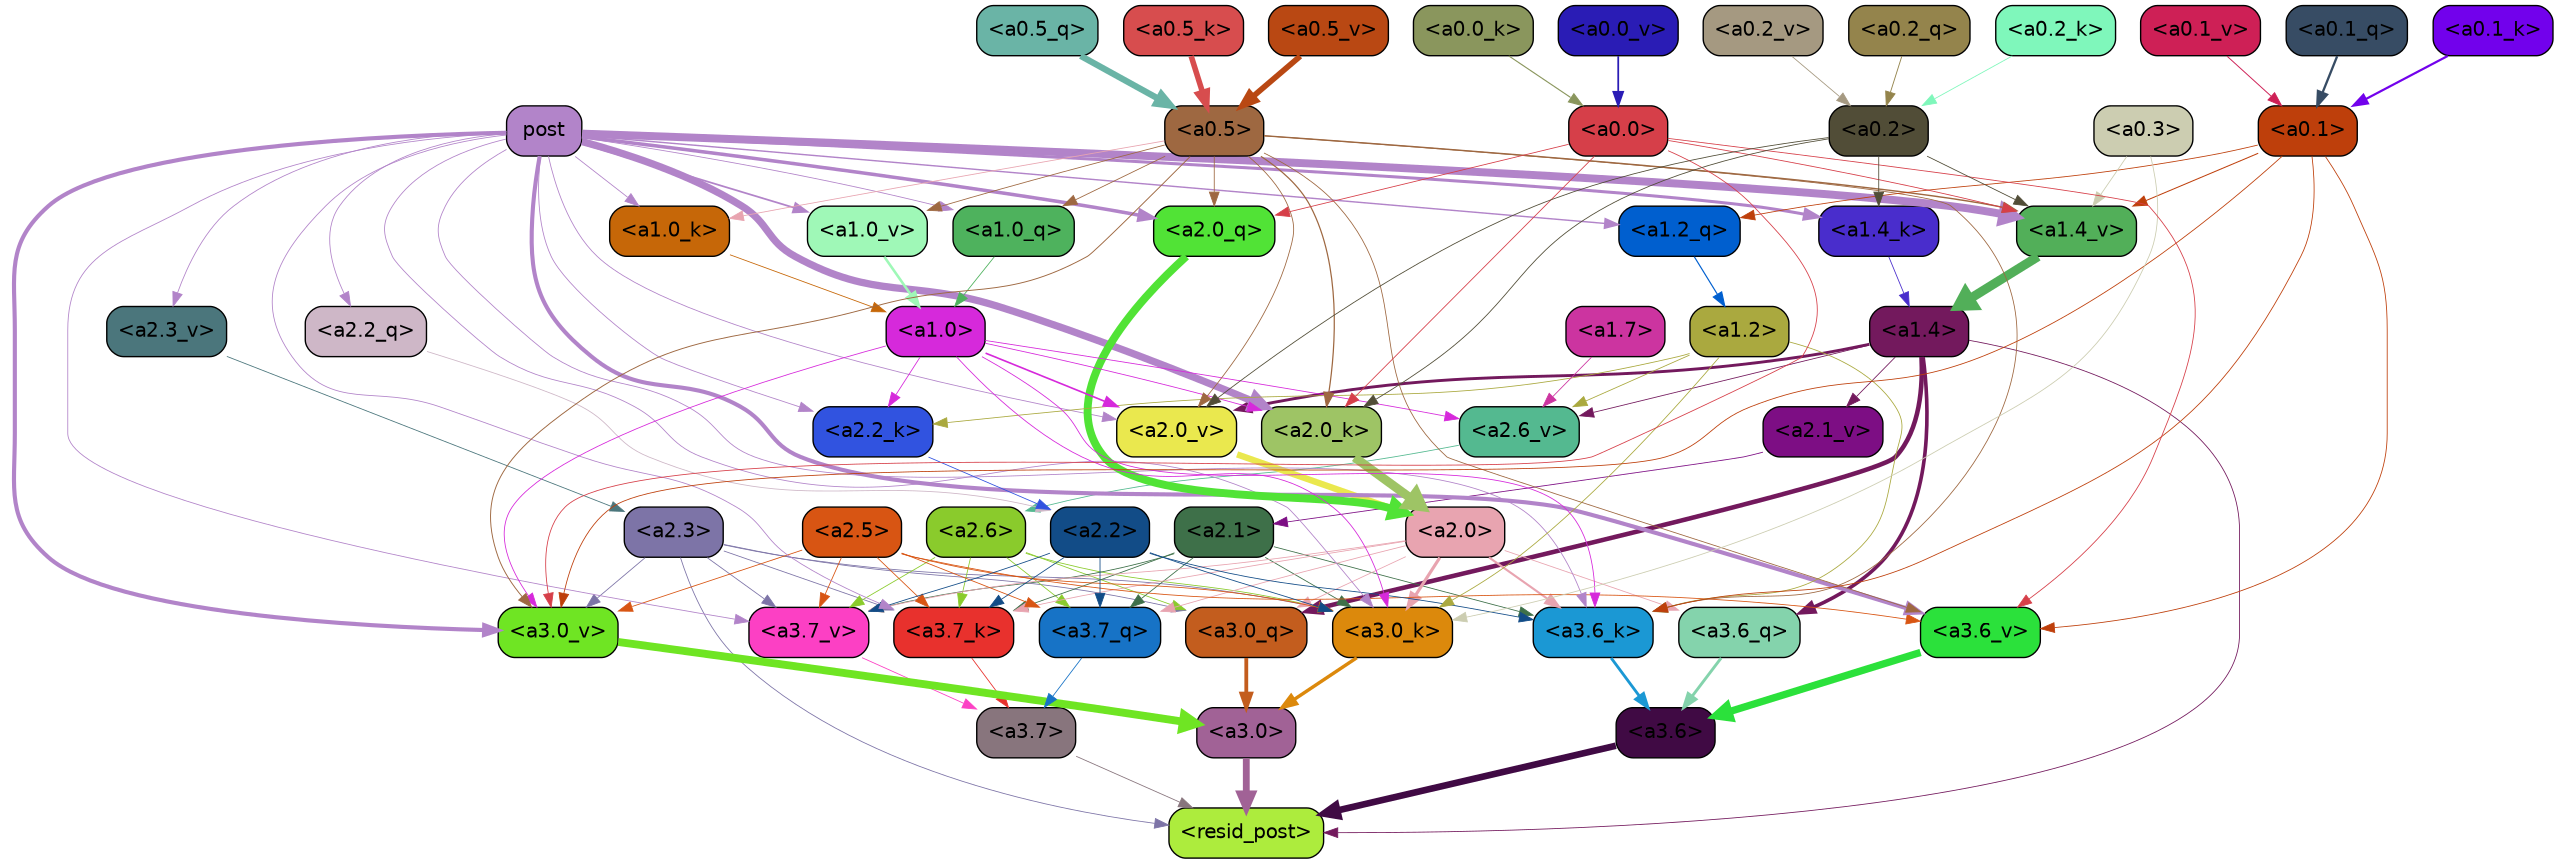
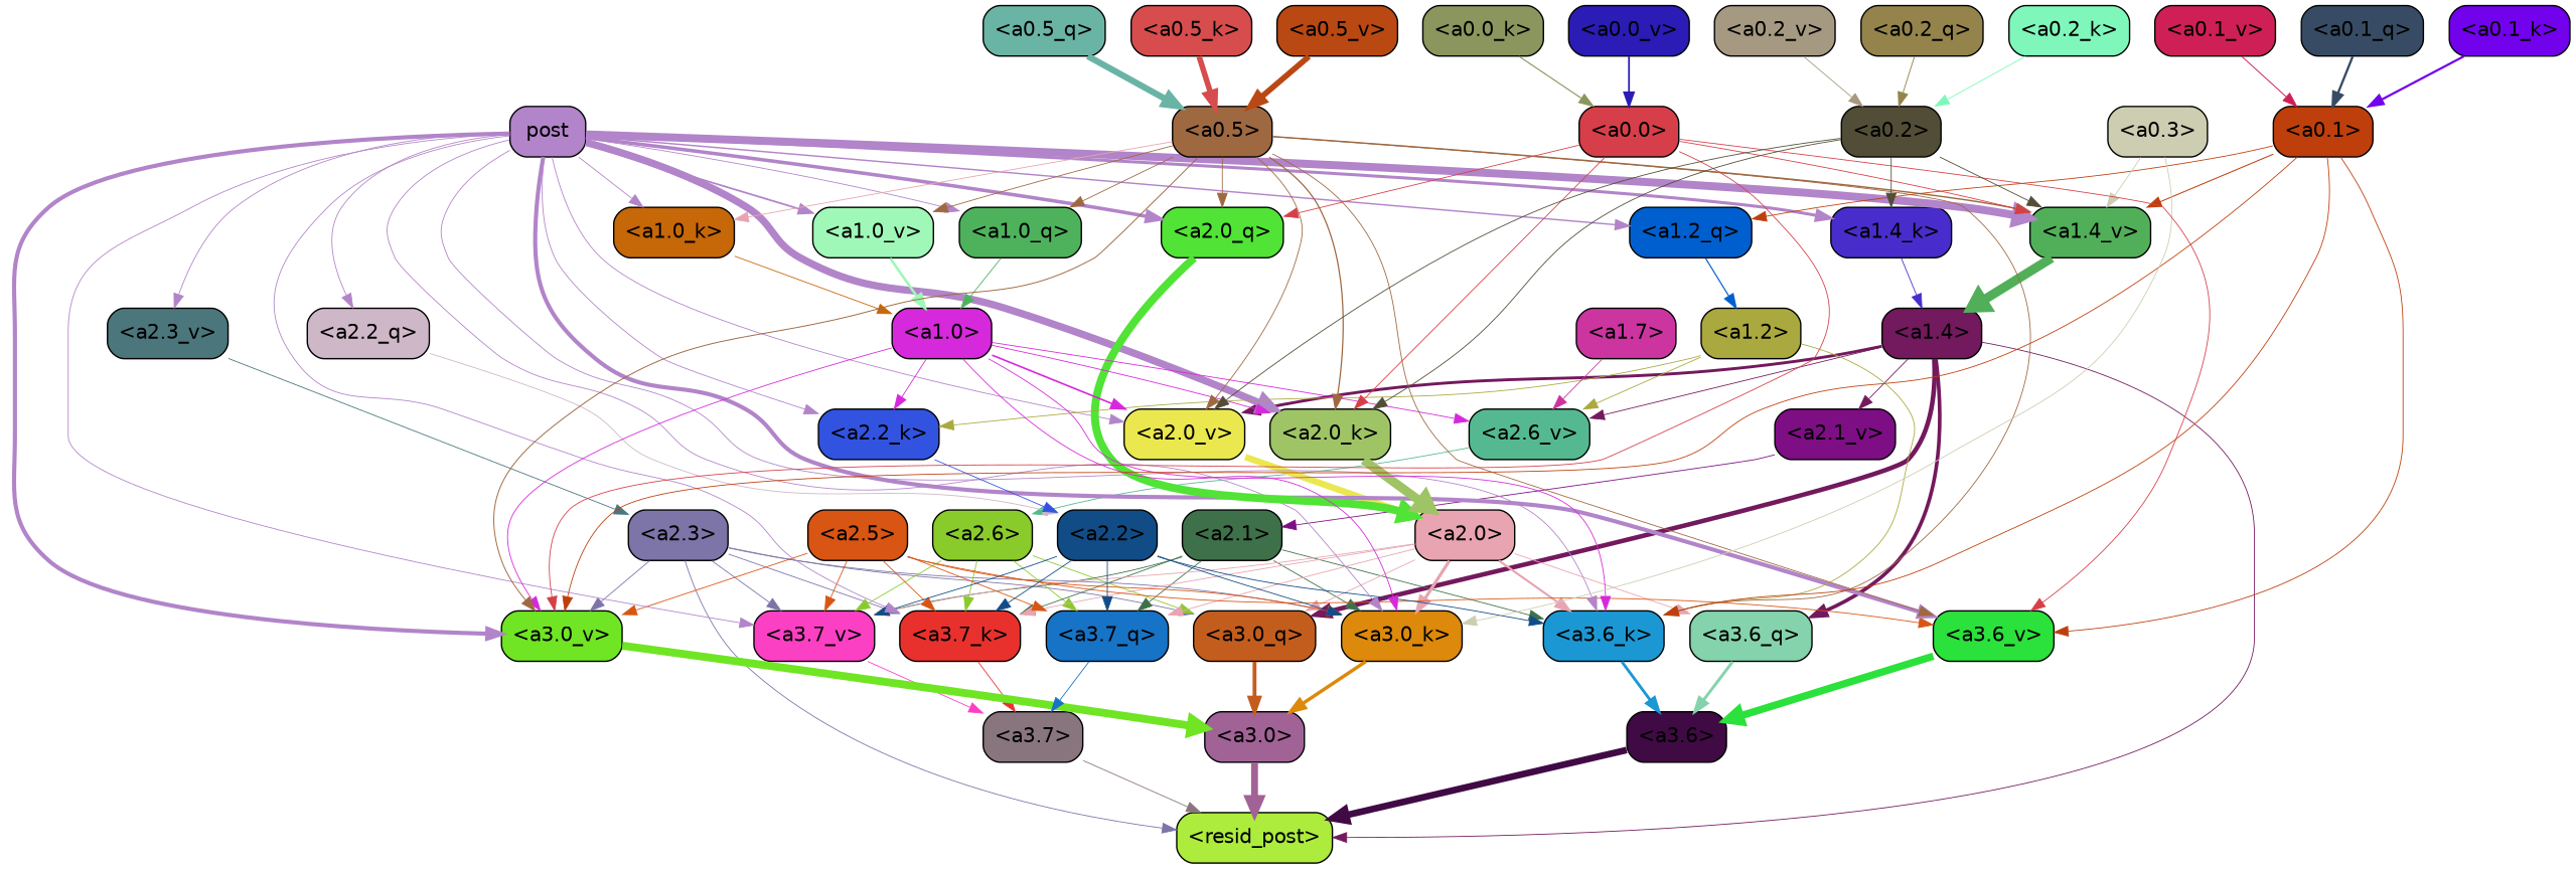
  strict digraph {
    fontname="DejaVu Sans"
    splines=true
    node [color=black fontname="DejaVu Sans" shape=box style="filled, rounded"]
    edge [color="#b284c9" fontname="DejaVu Sans" penwidth=0.6]
    "<a3.7>" [fillcolor="#88757d"]
    "<resid_post>" [fillcolor="#adec3d"]
    "<a3.6>" [fillcolor="#400a44"]
    "<a3.0>" [fillcolor="#a16296"]
    "<a2.3>" [fillcolor="#7d74a7"]
    "<a3.0_q>" [fillcolor="#c35d1e"]
    "<a3.7_k>" [fillcolor="#e8312d"]
    "<a3.0_k>" [fillcolor="#dc890c"]
    "<a3.7_v>" [fillcolor="#fc40c4"]
    "<a3.0_v>" [fillcolor="#6fe523"]
    "<a3.7_q>" [fillcolor="#1773c6"]
    "<a1.4>" [fillcolor="#73195d"]
    "<a3.6_q>" [fillcolor="#84d3ac"]
    "<a2.6_v>" [fillcolor="#54b990"]
    "<a2.1_v>" [fillcolor="#7d0e84"]
    "<a2.0_v>" [fillcolor="#eae84e"]
    "<a2.6>" [fillcolor="#8acb2c"]
    "<a2.1>" [fillcolor="#3e7049"]
    "<a2.0>" [fillcolor="#e8a4b0"]
    "<a3.6_k>" [fillcolor="#1b98d4"]
    "<a3.6_v>" [fillcolor="#2be13b"]
    "<a2.5>" [fillcolor="#d85513"]
    "<a2.2>" [fillcolor="#124c87"]
    n24 [fillcolor="#b284c9" label=post]
    "<a2.2_q>" [fillcolor="#ceb7c7"]
    "<a2.0_q>" [fillcolor="#51e336"]
    "<a2.2_k>" [fillcolor="#3153e0"]
    "<a2.0_k>" [fillcolor="#9ec465"]
    "<a2.3_v>" [fillcolor="#4b767c"]
    "<a1.2_q>" [fillcolor="#005fcf"]
    "<a1.0_q>" [fillcolor="#4eb25d"]
    "<a1.4_k>" [fillcolor="#492dcc"]
    "<a1.0_k>" [fillcolor="#c66708"]
    "<a1.4_v>" [fillcolor="#52af59"]
    "<a1.0_v>" [fillcolor="#9ff8b7"]
    "<a1.2>" [fillcolor="#aaa93f"]
    "<a1.0>" [fillcolor="#d629db"]
    "<a0.5>" [fillcolor="#9e6841"]
    "<a0.1>" [fillcolor="#be3f0b"]
    "<a0.3>" [fillcolor="#cccdb1"]
    "<a0.0>" [fillcolor="#d63f49"]
    "<a0.2>" [fillcolor="#514d37"]
    "<a1.7>" [fillcolor="#cc34a0"]
    "<a0.5_q>" [fillcolor="#6ab4a6"]
    "<a0.2_q>" [fillcolor="#94844c"]
    "<a0.1_q>" [fillcolor="#374c64"]
    "<a0.5_k>" [fillcolor="#d74d4e"]
    "<a0.2_k>" [fillcolor="#7ff7bb"]
    "<a0.1_k>" [fillcolor="#7201ec"]
    "<a0.0_k>" [fillcolor="#8a965d"]
    "<a0.5_v>" [fillcolor="#b94813"]
    "<a0.2_v>" [fillcolor="#a59981"]
    "<a0.1_v>" [fillcolor="#ce2056"]
    "<a0.0_v>" [fillcolor="#2a1cb5"]
    "<a3.7>" -> "<resid_post>" [color="#88757d"]
    "<a3.6>" -> "<resid_post>" [color="#400a44" penwidth=4.753257989883423]
    "<a3.0>" -> "<resid_post>" [color="#a16296" penwidth=4.90053927898407]
    "<a2.3>" -> "<resid_post>" [color="#7d74a7"]
    "<a2.3>" -> "<a3.0_q>" [color="#7d74a7"]
    "<a2.3>" -> "<a3.7_k>" [color="#7d74a7"]
    "<a2.3>" -> "<a3.0_k>" [color="#7d74a7"]
    "<a2.3>" -> "<a3.7_v>" [color="#7d74a7"]
    "<a2.3>" -> "<a3.0_v>" [color="#7d74a7"]
    "<a3.0_q>" -> "<a3.0>" [color="#c35d1e" penwidth=2.7421876192092896]
    "<a3.7_k>" -> "<a3.7>" [color="#e8312d"]
    "<a3.0_k>" -> "<a3.0>" [color="#dc890c" penwidth=2.476402521133423]
    "<a3.7_v>" -> "<a3.7>" [color="#fc40c4"]
    "<a3.0_v>" -> "<a3.0>" [color="#6fe523" penwidth=5.652270674705505]
    "<a3.7_q>" -> "<a3.7>" [color="#1773c6"]
    "<a1.4>" -> "<resid_post>" [color="#73195d"]
    "<a1.4>" -> "<a3.0_q>" [color="#73195d" penwidth=3.2779015004634857]
    "<a1.4>" -> "<a3.6_q>" [color="#73195d" penwidth=2.6043437719345093]
    "<a1.4>" -> "<a2.6_v>" [color="#73195d"]
    "<a1.4>" -> "<a2.1_v>" [color="#73195d"]
    "<a1.4>" -> "<a2.0_v>" [color="#73195d" penwidth=2.089712530374527]
    "<a3.6_q>" -> "<a3.6>" [color="#84d3ac" penwidth=2.091020345687866]
    "<a2.6_v>" -> "<a2.6>" [color="#54b990"]
    "<a2.1_v>" -> "<a2.1>" [color="#7d0e84"]
    "<a2.0_v>" -> "<a2.0>" [color="#eae84e" penwidth=4.569358706474304]
    "<a2.6>" -> "<a3.0_q>" [color="#8acb2c"]
    "<a2.6>" -> "<a3.7_k>" [color="#8acb2c"]
-   "<a2.6>" -> "<a3.0_k>" [color="#8acb2c"]
    "<a2.6>" -> "<a3.7_v>" [color="#8acb2c"]
    "<a2.6>" -> "<a3.7_q>" [color="#8acb2c"]
    "<a2.1>" -> "<a3.7_k>" [color="#3e7049"]
    "<a2.1>" -> "<a3.0_k>" [color="#3e7049"]
    "<a2.1>" -> "<a3.7_v>" [color="#3e7049"]
    "<a2.1>" -> "<a3.7_q>" [color="#3e7049"]
    "<a2.1>" -> "<a3.6_k>" [color="#3e7049"]
    "<a2.0>" -> "<a3.0_q>" [color="#e8a4b0"]
    "<a2.0>" -> "<a3.7_k>" [color="#e8a4b0"]
    "<a2.0>" -> "<a3.0_k>" [color="#e8a4b0" penwidth=2.2551413774490356]
    "<a2.0>" -> "<a3.7_v>" [color="#e8a4b0"]
    "<a2.0>" -> "<a3.7_q>" [color="#e8a4b0"]
    "<a2.0>" -> "<a3.6_q>" [color="#e8a4b0"]
    "<a2.0>" -> "<a3.6_k>" [color="#e8a4b0" penwidth=1.5290023684501648]
    "<a3.6_k>" -> "<a3.6>" [color="#1b98d4" penwidth=2.048597991466522]
    "<a3.6_v>" -> "<a3.6>" [color="#2be13b" penwidth=5.2550448179244995]
    "<a2.5>" -> "<a3.7_k>" [color="#d85513"]
    "<a2.5>" -> "<a3.0_k>" [color="#d85513"]
    "<a2.5>" -> "<a3.7_v>" [color="#d85513"]
    "<a2.5>" -> "<a3.0_v>" [color="#d85513"]
    "<a2.5>" -> "<a3.7_q>" [color="#d85513"]
    "<a2.5>" -> "<a3.6_v>" [color="#d85513"]
    "<a2.2>" -> "<a3.7_k>" [color="#124c87"]
    "<a2.2>" -> "<a3.0_k>" [color="#124c87"]
    "<a2.2>" -> "<a3.7_v>" [color="#124c87"]
    "<a2.2>" -> "<a3.7_q>" [color="#124c87"]
    "<a2.2>" -> "<a3.6_k>" [color="#124c87"]
    n24 -> "<a3.7_k>"
    n24 -> "<a3.0_k>"
    n24 -> "<a3.7_v>"
    n24 -> "<a3.0_v>" [penwidth=2.972973108291626]
    n24 -> "<a2.0_v>"
    n24 -> "<a3.6_k>"
    n24 -> "<a3.6_v>" [penwidth=2.9556376338005066]
    n24 -> "<a2.2_q>"
    n24 -> "<a2.0_q>" [penwidth=2.540744114667177]
    n24 -> "<a2.2_k>"
    n24 -> "<a2.0_k>" [penwidth=5.233989953994751]
    n24 -> "<a2.3_v>"
    n24 -> "<a1.2_q>" [penwidth=1.0232882499694824]
    n24 -> "<a1.0_q>"
    n24 -> "<a1.4_k>" [penwidth=2.181154489517212]
    n24 -> "<a1.0_k>"
    n24 -> "<a1.4_v>" [penwidth=5.707561254501343]
    n24 -> "<a1.0_v>" [penwidth=1.26310396194458]
    "<a2.2_q>" -> "<a2.2>" [color="#ceb7c7"]
    "<a2.0_q>" -> "<a2.0>" [color="#51e336" penwidth=5.6763341426849365]
    "<a2.2_k>" -> "<a2.2>" [color="#3153e0"]
    "<a2.0_k>" -> "<a2.0>" [color="#9ec465" penwidth=6.450865745544434]
    "<a2.3_v>" -> "<a2.3>" [color="#4b767c"]
    "<a1.2_q>" -> "<a1.2>" [color="#005fcf" penwidth=0.8473789691925049]
    "<a1.0_q>" -> "<a1.0>" [color="#4eb25d"]
    "<a1.4_k>" -> "<a1.4>" [color="#492dcc"]
    "<a1.0_k>" -> "<a1.0>" [color="#c66708"]
    "<a1.4_v>" -> "<a1.4>" [color="#52af59" penwidth=6.609479665756226]
    "<a1.0_v>" -> "<a1.0>" [color="#9ff8b7" penwidth=1.862385869026184]
-   "<a1.2>" -> "<a3.0_k>" [color="#aaa93f"]
    "<a1.2>" -> "<a2.6_v>" [color="#aaa93f"]
    "<a1.2>" -> "<a3.6_k>" [color="#aaa93f"]
    "<a1.2>" -> "<a2.2_k>" [color="#aaa93f"]
    "<a1.0>" -> "<a3.0_k>" [color="#d629db"]
    "<a1.0>" -> "<a3.0_v>" [color="#d629db"]
    "<a1.0>" -> "<a2.6_v>" [color="#d629db"]
    "<a1.0>" -> "<a2.0_v>" [color="#d629db" penwidth=1.1915444135665894]
    "<a1.0>" -> "<a3.6_k>" [color="#d629db"]
    "<a1.0>" -> "<a2.2_k>" [color="#d629db"]
    "<a1.0>" -> "<a2.0_k>" [color="#d629db"]
    "<a0.5>" -> "<a3.0_v>" [color="#9e6841" penwidth=0.6790935099124908]
    "<a0.5>" -> "<a2.0_v>" [color="#9e6841"]
    "<a0.5>" -> "<a3.6_k>" [color="#9e6841"]
    "<a0.5>" -> "<a3.6_v>" [color="#9e6841"]
    "<a0.5>" -> "<a2.0_q>" [color="#9e6841"]
    "<a0.5>" -> "<a2.0_k>" [color="#9e6841" penwidth=0.8868831396102905]
    "<a0.5>" -> "<a1.0_q>" [color="#9e6841"]
    "<a0.5>" -> "<a1.0_k>" [color="#e8a4b0"]
    "<a0.5>" -> "<a1.4_v>" [color="#9e6841" penwidth=1.0242966413497925]
    "<a0.5>" -> "<a1.0_v>" [color="#9e6841"]
    "<a0.1>" -> "<a3.0_v>" [color="#be3f0b"]
    "<a0.1>" -> "<a3.6_k>" [color="#be3f0b"]
    "<a0.1>" -> "<a3.6_v>" [color="#be3f0b"]
    "<a0.1>" -> "<a1.2_q>" [color="#be3f0b"]
    "<a0.1>" -> "<a1.4_v>" [color="#be3f0b" penwidth=0.7291159629821777]
    "<a0.3>" -> "<a3.0_k>" [color="#cccdb1"]
    "<a0.3>" -> "<a1.4_v>" [color="#cccdb1"]
    "<a0.0>" -> "<a3.0_v>" [color="#d63f49"]
    "<a0.0>" -> "<a3.6_v>" [color="#d63f49"]
    "<a0.0>" -> "<a2.0_q>" [color="#d63f49"]
    "<a0.0>" -> "<a2.0_k>" [color="#d63f49"]
    "<a0.0>" -> "<a1.4_v>" [color="#d63f49"]
    "<a0.2>" -> "<a2.0_v>" [color="#514d37"]
    "<a0.2>" -> "<a2.0_k>" [color="#514d37"]
    "<a0.2>" -> "<a1.4_k>" [color="#514d37"]
    "<a0.2>" -> "<a1.4_v>" [color="#514d37"]
    "<a1.7>" -> "<a2.6_v>" [color="#cc34a0"]
    "<a0.5_q>" -> "<a0.5>" [color="#6ab4a6" penwidth=4.525571644306183]
    "<a0.2_q>" -> "<a0.2>" [color="#94844c" penwidth=0.650632381439209]
    "<a0.1_q>" -> "<a0.1>" [color="#374c64" penwidth=1.6614570617675781]
    "<a0.5_k>" -> "<a0.5>" [color="#d74d4e" penwidth=3.994816780090332]
    "<a0.2_k>" -> "<a0.2>" [color="#7ff7bb"]
    "<a0.1_k>" -> "<a0.1>" [color="#7201ec" penwidth=1.5859735012054443]
    "<a0.0_k>" -> "<a0.0>" [color="#8a965d" penwidth=0.8134422302246094]
    "<a0.5_v>" -> "<a0.5>" [color="#b94813" penwidth=4.101986527442932]
    "<a0.2_v>" -> "<a0.2>" [color="#a59981"]
    "<a0.1_v>" -> "<a0.1>" [color="#ce2056" penwidth=0.6931805610656738]
    "<a0.0_v>" -> "<a0.0>" [color="#2a1cb5" penwidth=1.2705905437469482]
  }
